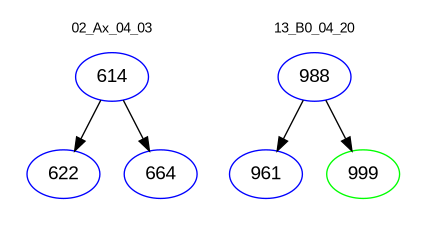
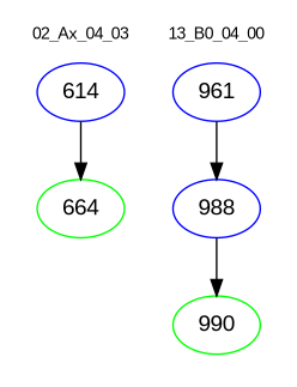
  digraph {
    fontname="Liberation Sans"
    node [color=blue fontname="Liberation Sans"]
    edge [color=black fontname="Liberation Sans"]
    n1 [label=614]
-   n2 [label=622]
-   n3 [label=664]
+   n3 [color=green label=664]
    n4 [label=988]
    n5 [label=961]
-   n6 [color=green label=999]
+   n6 [color=green label=990]
    subgraph cluster_1 {
      color=white
      fontsize=10
      label="02_Ax_04_03"
      n1
-     n2
      n3
    }
    subgraph cluster_2 {
      color=white
      fontsize=10
-     label="13_B0_04_20"
+     label="13_B0_04_00"
      n4
      n5
      n6
    }
-   n1 -> n2
    n1 -> n3
-   n4 -> n5
+   n5 -> n4
    n4 -> n6
  }
